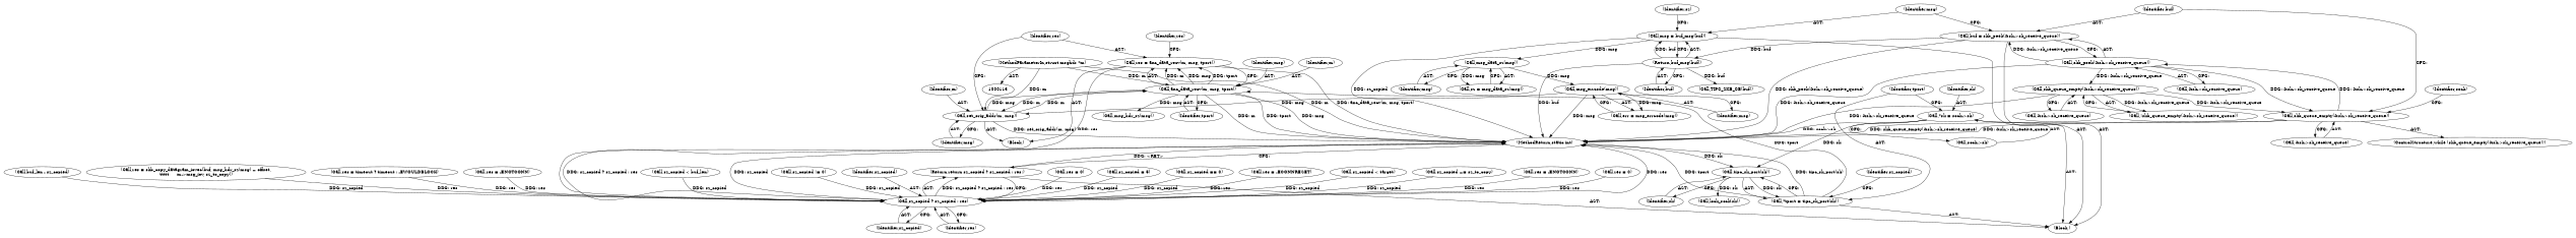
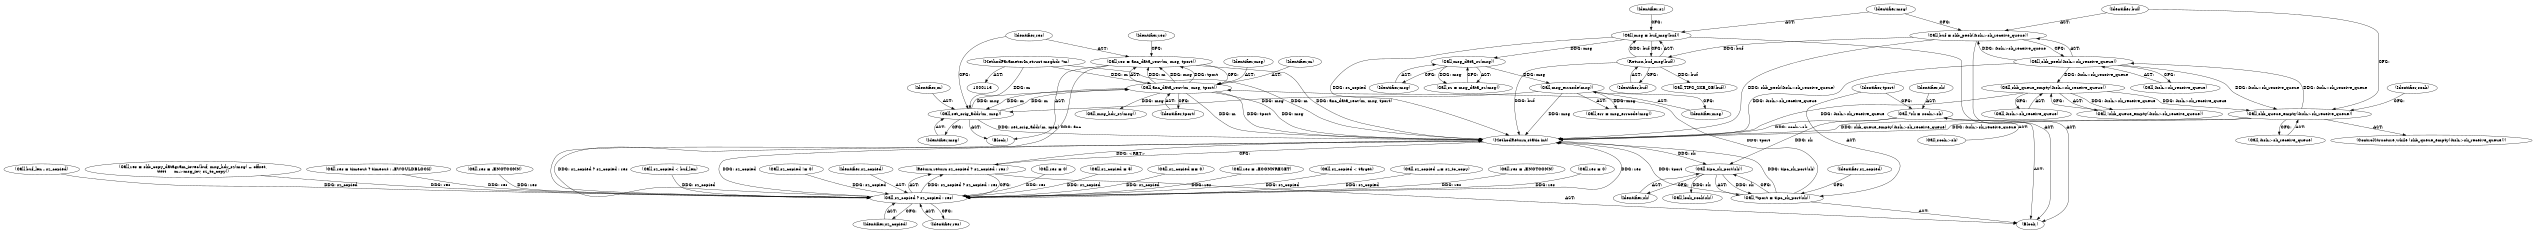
  digraph {
    n1 [label="(Call,res = anc_data_recv(m, msg, tport))"]
    n2 [label="(Call,anc_data_recv(m, msg, tport))"]
    n3 [label="(Call,sz_copied ? sz_copied : res)"]
    n4 [label="(Block,)"]
    n5 [label="(MethodReturn,static int)"]
    n6 [label="(Call,set_orig_addr(m, msg))"]
    n7 [label="(Call,msg_hdr_sz(msg))"]
    n8 [label="(Identifier,tport)"]
    n9 [label="(Return,return sz_copied ? sz_copied : res;)"]
    n10 [label="(Identifier,sz_copied)"]
    n11 [label="(Identifier,res)"]
    n12 [label="(Call,tipc_sk_port(sk))"]
    n13 [label="(Identifier,msg)"]
    n14 [label="(MethodParameterIn,struct msghdr *m)"]
    1000113
    n16 [label="(Call,msg_errcode(msg))"]
    n17 [label="(Call,err = msg_errcode(msg))"]
    n18 [label="(Identifier,msg)"]
    n19 [label="(Call,msg_data_sz(msg))"]
    n20 [label="(Call,sz = msg_data_sz(msg))"]
    n21 [label="(Identifier,msg)"]
    n22 [label="(Call,msg = buf_msg(buf))"]
    n23 [label="(Return,buf_msg(buf))"]
    n24 [label="(Block,)"]
    n25 [label="(Identifier,buf)"]
    n26 [label="(Call,TIPC_SKB_CB(buf))"]
    n27 [label="(Call,buf = skb_peek(&sk->sk_receive_queue))"]
    n28 [label="(Call,skb_peek(&sk->sk_receive_queue))"]
    n29 [label="(Call,skb_queue_empty(&sk->sk_receive_queue))"]
    n30 [label="(Call,skb_queue_empty(&sk->sk_receive_queue))"]
    n31 [label="(Call,&sk->sk_receive_queue)"]
    n32 [label="(Call,&sk->sk_receive_queue)"]
    n33 [label="(ControlStructure,while (skb_queue_empty(&sk->sk_receive_queue)))"]
    n34 [label="(Call,&sk->sk_receive_queue)"]
    n35 [label="(Call,!skb_queue_empty(&sk->sk_receive_queue))"]
    n36 [label="(Call,*tport = tipc_sk_port(sk))"]
    n37 [label="(Call,lock_sock(sk))"]
    n38 [label="(Identifier,sk)"]
    n39 [label="(Call,*sk = sock->sk)"]
    n40 [label="(Call,sock->sk)"]
    n41 [label="(Identifier,m)"]
    n42 [label="(Identifier,msg)"]
    n43 [label="(Identifier,res)"]
    n44 [label="(Identifier,res)"]
    n45 [label="(Call,sz_copied == 0)"]
    n46 [label="(Call,res = -ECONNRESET)"]
    n47 [label="(Call,sz_copied < target)"]
    n48 [label="(Call,sz_copied += sz_to_copy)"]
    n49 [label="(Call,res = -ENOTCONN)"]
    n50 [label="(Call,res = 0)"]
    n51 [label="(Call,buf_len - sz_copied)"]
    n52 [label="(Call,res = skb_copy_datagram_iovec(buf, msg_hdr_sz(msg) + offset,\n\t\t\t\t\t      m->msg_iov, sz_to_copy))"]
    n53 [label="(Call,res = timeout ? timeout : -EWOULDBLOCK)"]
    n54 [label="(Identifier,sock)"]
    n55 [label="(Call,res = -ENOTCONN)"]
    n56 [label="(Identifier,buf)"]
    n57 [label="(Identifier,sz_copied)"]
    n58 [label="(Identifier,tport)"]
    n59 [label="(Identifier,msg)"]
    n60 [label="(Identifier,sz_copied)"]
    n61 [label="(Call,res = 0)"]
    n62 [label="(Identifier,sz)"]
    n63 [label="(Call,sz_copied = 5)"]
    n64 [label="(Call,sz_copied < buf_len)"]
    n65 [label="(Call,sz_copied != 0)"]
    n66 [label="(Identifier,sk)"]
    n67 [label="(Identifier,m)"]
    n1 -> n2 [label="CFG: "]
-   n1 -> n3 [label="DDG: res"]
+   n1 -> n3 [label="DDG: anc"]
    n1 -> n4 [label="AST: "]
    n1 -> n5 [label="DDG: anc_data_recv(m, msg, tport)"]
    n2 -> n1 [label="AST: "]
    n2 -> n1 [label="DDG: m"]
    n2 -> n1 [label="DDG: msg"]
    n2 -> n1 [label="DDG: tport"]
    n2 -> n5 [label="DDG: m"]
    n2 -> n5 [label="DDG: tport"]
    n2 -> n5 [label="DDG: msg"]
    n2 -> n6 [label="DDG: m"]
    n2 -> n7 [label="DDG: msg"]
    n2 -> n8 [label="CFG: "]
    n3 -> n5 [label="DDG: res"]
    n3 -> n5 [label="DDG: sz_copied ? sz_copied : res"]
    n3 -> n5 [label="DDG: sz_copied"]
    n3 -> n9 [label="AST: "]
    n3 -> n9 [label="DDG: sz_copied ? sz_copied : res"]
    n3 -> n10 [label="CFG: "]
    n3 -> n11 [label="CFG: "]
    n5 -> n9 [label="CFG: "]
    n5 -> n12 [label="DDG: sk"]
    n6 -> n2 [label="DDG: m"]
    n6 -> n2 [label="DDG: msg"]
    n6 -> n4 [label="AST: "]
    n6 -> n5 [label="DDG: set_orig_addr(m, msg)"]
    n6 -> n13 [label="CFG: "]
    n8 -> n2 [label="AST: "]
    n9 -> n3 [label="CFG: "]
    n9 -> n5 [label="DDG: <RET>"]
    n9 -> n24 [label="AST: "]
    n10 -> n3 [label="AST: "]
    n11 -> n3 [label="AST: "]
    n12 -> n36 [label="AST: "]
    n12 -> n36 [label="DDG: sk"]
    n12 -> n37 [label="DDG: sk"]
    n12 -> n38 [label="CFG: "]
    n13 -> n6 [label="AST: "]
    n14 -> n2 [label="DDG: m"]
    n14 -> n5 [label="DDG: m"]
    n14 -> n6 [label="DDG: m"]
    n14 -> 1000113 [label="AST: "]
    n16 -> n5 [label="DDG: msg"]
    n16 -> n6 [label="DDG: msg"]
    n16 -> n17 [label="AST: "]
    n16 -> n17 [label="DDG: msg"]
    n16 -> n18 [label="CFG: "]
-   n17 -> n16 [label="CFG: "]
    n18 -> n16 [label="AST: "]
    n19 -> n16 [label="DDG: msg"]
    n19 -> n20 [label="AST: "]
    n19 -> n20 [label="DDG: msg"]
    n19 -> n21 [label="CFG: "]
    n20 -> n19 [label="CFG: "]
    n21 -> n19 [label="AST: "]
    n22 -> n5 [label="DDG: sz_copied"]
    n22 -> n19 [label="DDG: msg"]
    n22 -> n23 [label="CFG: "]
    n22 -> n24 [label="AST: "]
    n23 -> n5 [label="DDG: buf"]
    n23 -> n22 [label="AST: "]
    n23 -> n22 [label="DDG: buf"]
    n23 -> n25 [label="CFG: "]
    n23 -> n26 [label="DDG: buf"]
    n25 -> n23 [label="AST: "]
    n27 -> n5 [label="DDG: skb_peek(&sk->sk_receive_queue)"]
    n27 -> n23 [label="DDG: buf"]
    n27 -> n24 [label="AST: "]
    n27 -> n28 [label="CFG: "]
    n28 -> n5 [label="DDG: &sk->sk_receive_queue"]
    n28 -> n27 [label="AST: "]
    n28 -> n27 [label="DDG: &sk->sk_receive_queue"]
    n28 -> n29 [label="DDG: &sk->sk_receive_queue"]
    n28 -> n30 [label="DDG: &sk->sk_receive_queue"]
    n28 -> n31 [label="CFG: "]
    n29 -> n5 [label="DDG: skb_queue_empty(&sk->sk_receive_queue)"]
    n29 -> n5 [label="DDG: &sk->sk_receive_queue"]
    n29 -> n28 [label="DDG: &sk->sk_receive_queue"]
    n29 -> n32 [label="CFG: "]
    n29 -> n33 [label="AST: "]
    n30 -> n5 [label="DDG: &sk->sk_receive_queue"]
    n30 -> n29 [label="DDG: &sk->sk_receive_queue"]
    n30 -> n34 [label="CFG: "]
    n30 -> n35 [label="AST: "]
    n30 -> n35 [label="DDG: &sk->sk_receive_queue"]
    n31 -> n28 [label="AST: "]
    n32 -> n29 [label="AST: "]
    n34 -> n30 [label="AST: "]
    n35 -> n30 [label="CFG: "]
    n36 -> n2 [label="DDG: tport"]
    n36 -> n5 [label="DDG: tipc_sk_port(sk)"]
    n36 -> n5 [label="DDG: tport"]
    n36 -> n12 [label="CFG: "]
    n36 -> n24 [label="AST: "]
    n38 -> n12 [label="AST: "]
    n39 -> n5 [label="DDG: sock->sk"]
    n39 -> n12 [label="DDG: sk"]
    n39 -> n24 [label="AST: "]
-   n39 -> n40 [label="CFG: "]
    n40 -> n39 [label="AST: "]
    n41 -> n2 [label="AST: "]
    n42 -> n2 [label="AST: "]
    n43 -> n1 [label="AST: "]
    n43 -> n6 [label="CFG: "]
    n44 -> n1 [label="CFG: "]
    n45 -> n3 [label="DDG: sz_copied"]
    n46 -> n3 [label="DDG: res"]
    n47 -> n3 [label="DDG: sz_copied"]
    n48 -> n3 [label="DDG: sz_copied"]
    n49 -> n3 [label="DDG: res"]
    n50 -> n3 [label="DDG: res"]
    n51 -> n3 [label="DDG: sz_copied"]
    n52 -> n3 [label="DDG: res"]
    n53 -> n3 [label="DDG: res"]
    n54 -> n29 [label="CFG: "]
    n55 -> n3 [label="DDG: res"]
    n56 -> n27 [label="AST: "]
    n56 -> n29 [label="CFG: "]
    n57 -> n3 [label="AST: "]
    n58 -> n36 [label="AST: "]
    n58 -> n39 [label="CFG: "]
    n59 -> n22 [label="AST: "]
    n59 -> n27 [label="CFG: "]
    n60 -> n36 [label="CFG: "]
    n61 -> n3 [label="DDG: res"]
    n62 -> n22 [label="CFG: "]
    n63 -> n3 [label="DDG: sz_copied"]
    n64 -> n3 [label="DDG: sz_copied"]
    n65 -> n3 [label="DDG: sz_copied"]
    n66 -> n39 [label="AST: "]
    n67 -> n6 [label="AST: "]
  }
